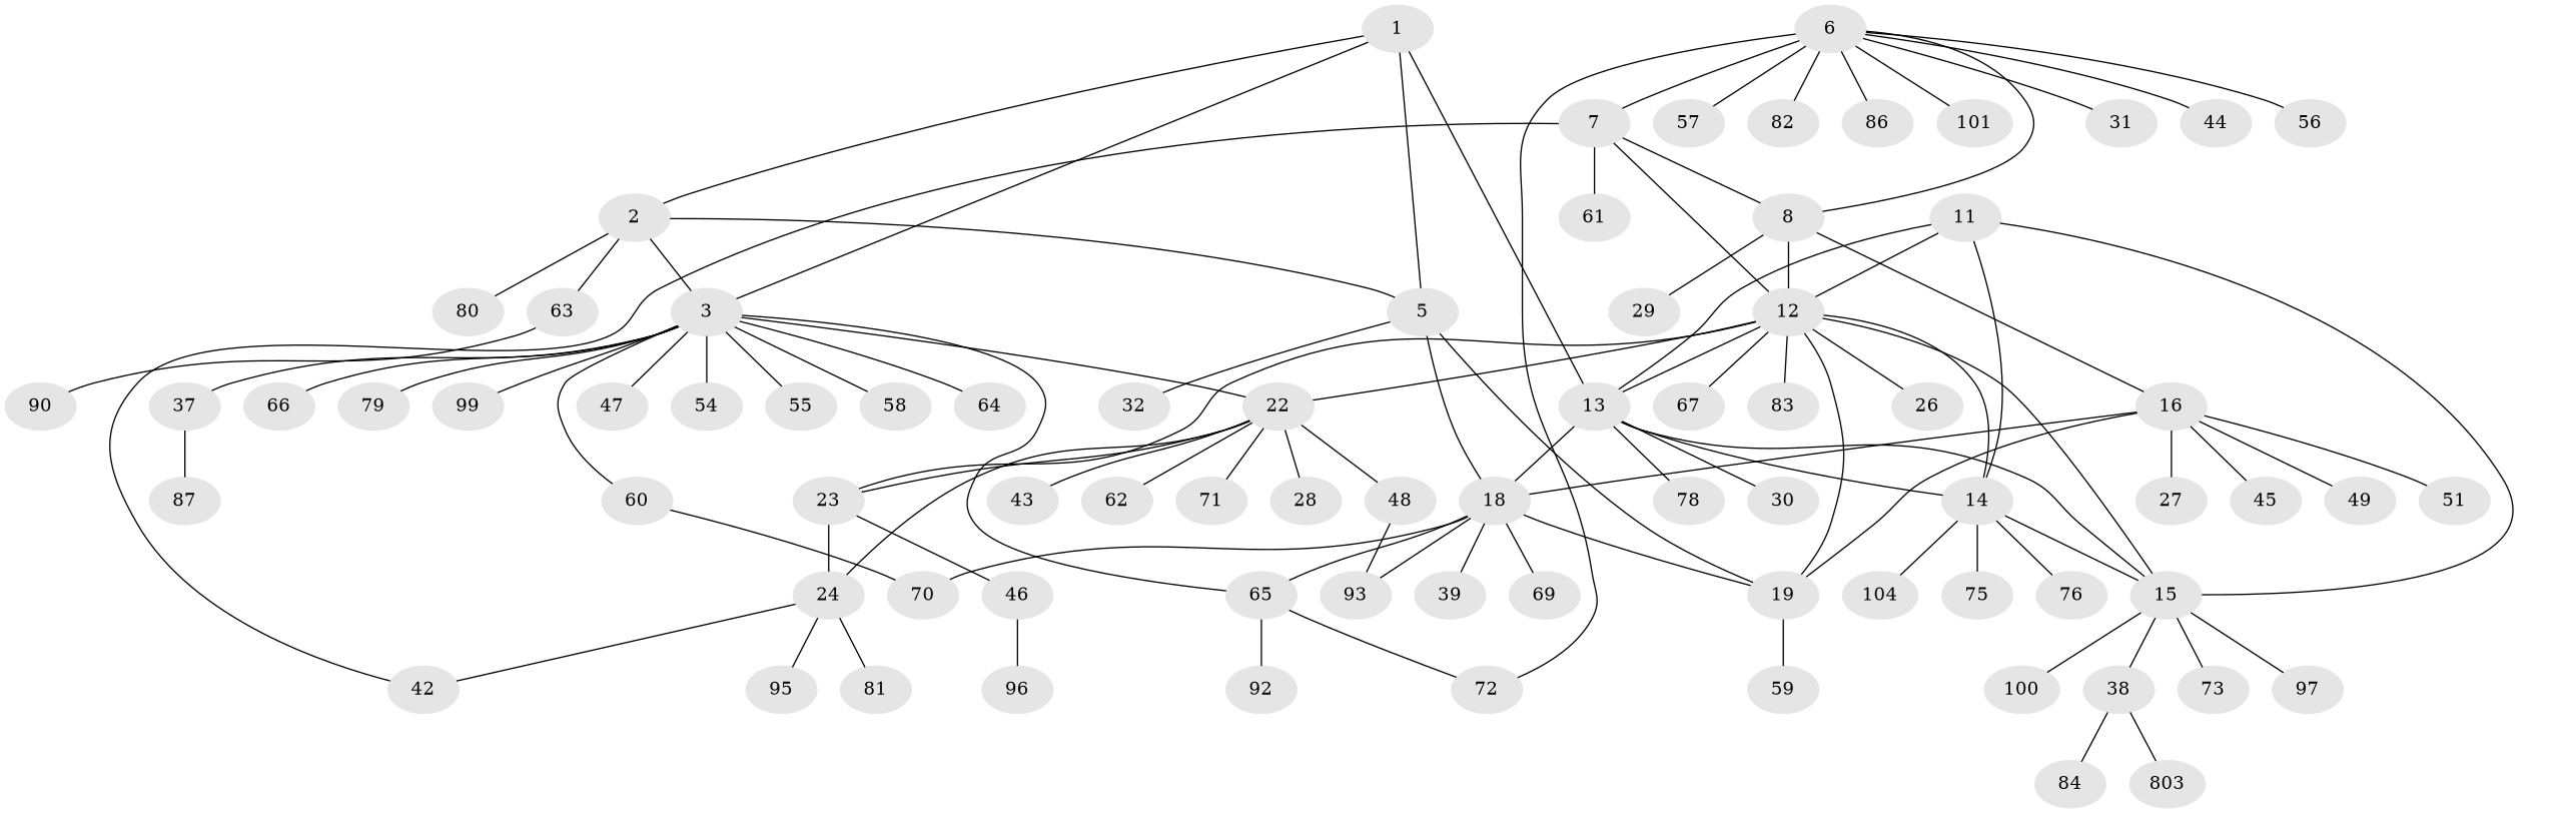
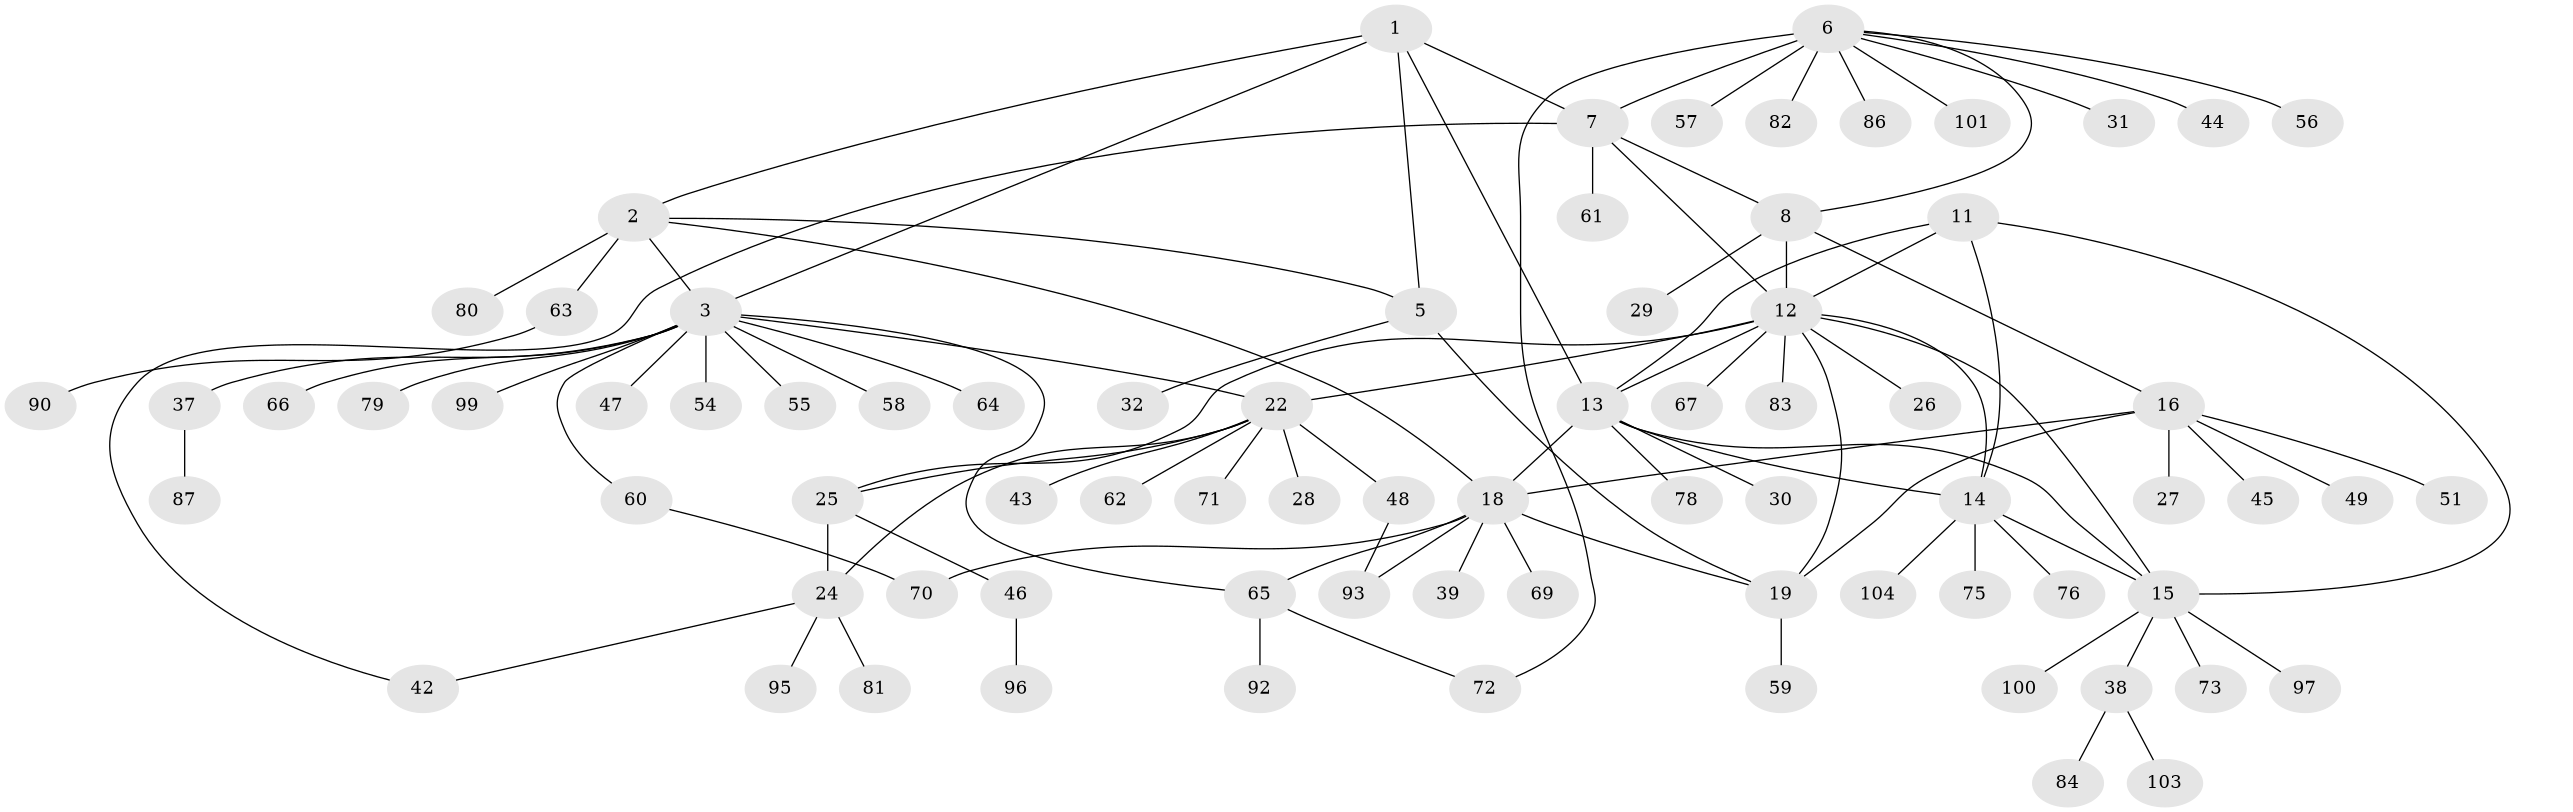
  graph {
    node [color=gray90 style=filled]
    1 [super="+94"]
    2 [super="+98"]
    3 [super="+4"]
    5 [super="+34"]
    7 [super="+9"]
    13 [super="+74"]
    n7 [label=80]
    63
    22 [super="+25"]
    37 [super="+40"]
    47
    54
    55
    58
    60 [super="+88"]
    64
    65 [super="+78"]
    66
    79
    99
    18 [super="+53"]
    19 [super="+20"]
    32
    8 [super="+89"]
    12 [super="+21"]
    42
    61
    14 [super="+33"]
    15 [super="+36"]
    30
    n31 [label=78]
    90
-   23 [super="+102"]
+   23 [super="+102" label=25]
    24 [super="+85"]
    28
    43
    48
    62
    71
    87
    70
    72
    92
    39
    69
    93
    59
    6 [super="+10"]
    31 [super="+77"]
    44
    56
    57
    82
    86
    101
    16 [super="+17"]
    29
    26
    67
    83
    27
    45 [super="+52"]
    49
    51
    11 [super="+35"]
    75
    76
    104
    38 [super="+41"]
    73
    97
    100
    46 [super="+80"]
    81
    95
    84
-   103 [label=803]
+   103
    96
    1 -- 2
    1 -- 3 [weight=2]
    1 -- 5
+   1 -- 7
    1 -- 13
    2 -- 3 [weight=2]
    2 -- 5
    2 -- n7
    2 -- 63
    3 -- 22
    3 -- 37
    3 -- 47
    3 -- 54
    3 -- 55
    3 -- 58
    3 -- 60
    3 -- 64
    3 -- 65
    3 -- 66
    3 -- 79
    3 -- 99
-   5 -- 18
+   2 -- 18
    5 -- 19
    5 -- 32
    7 -- 8 [weight=2]
    7 -- 12
    7 -- 42
    7 -- 61
    13 -- 18
    13 -- 14
    13 -- 15
    13 -- 30
    13 -- n31
    63 -- 90
    22 -- 23 [weight=2]
    22 -- 24 [weight=2]
    22 -- 28
    22 -- 43
    22 -- 48
    22 -- 62
    22 -- 71
    37 -- 87
    60 -- 70
    65 -- 72
    65 -- 92
    18 -- 65
    18 -- 19 [weight=2]
    18 -- 70
    18 -- 39
    18 -- 69
    18 -- 93
    19 -- 59
    8 -- 12
    8 -- 16
    8 -- 29
    12 -- 13
    12 -- 22 [weight=2]
    12 -- 19
    12 -- 14
    12 -- 15
    12 -- 23
    12 -- 26
    12 -- 67
    12 -- 83
    14 -- 15
    14 -- 75
    14 -- 76
    14 -- 104
    15 -- 38
    15 -- 73
    15 -- 97
    15 -- 100
    23 -- 24
    23 -- 46
    24 -- 42
    24 -- 81
    24 -- 95
    48 -- 93
    6 -- 7 [weight=4]
    6 -- 8 [weight=2]
    6 -- 72
    6 -- 31
    6 -- 44
    6 -- 56
    6 -- 57
    6 -- 82
    6 -- 86
    6 -- 101
    16 -- 18 [weight=2]
    16 -- 19 [weight=4]
    16 -- 27
    16 -- 45
    16 -- 49
    16 -- 51
    11 -- 13
    11 -- 12
    11 -- 14
    11 -- 15
    38 -- 84
    38 -- 103
    46 -- 96
  }
